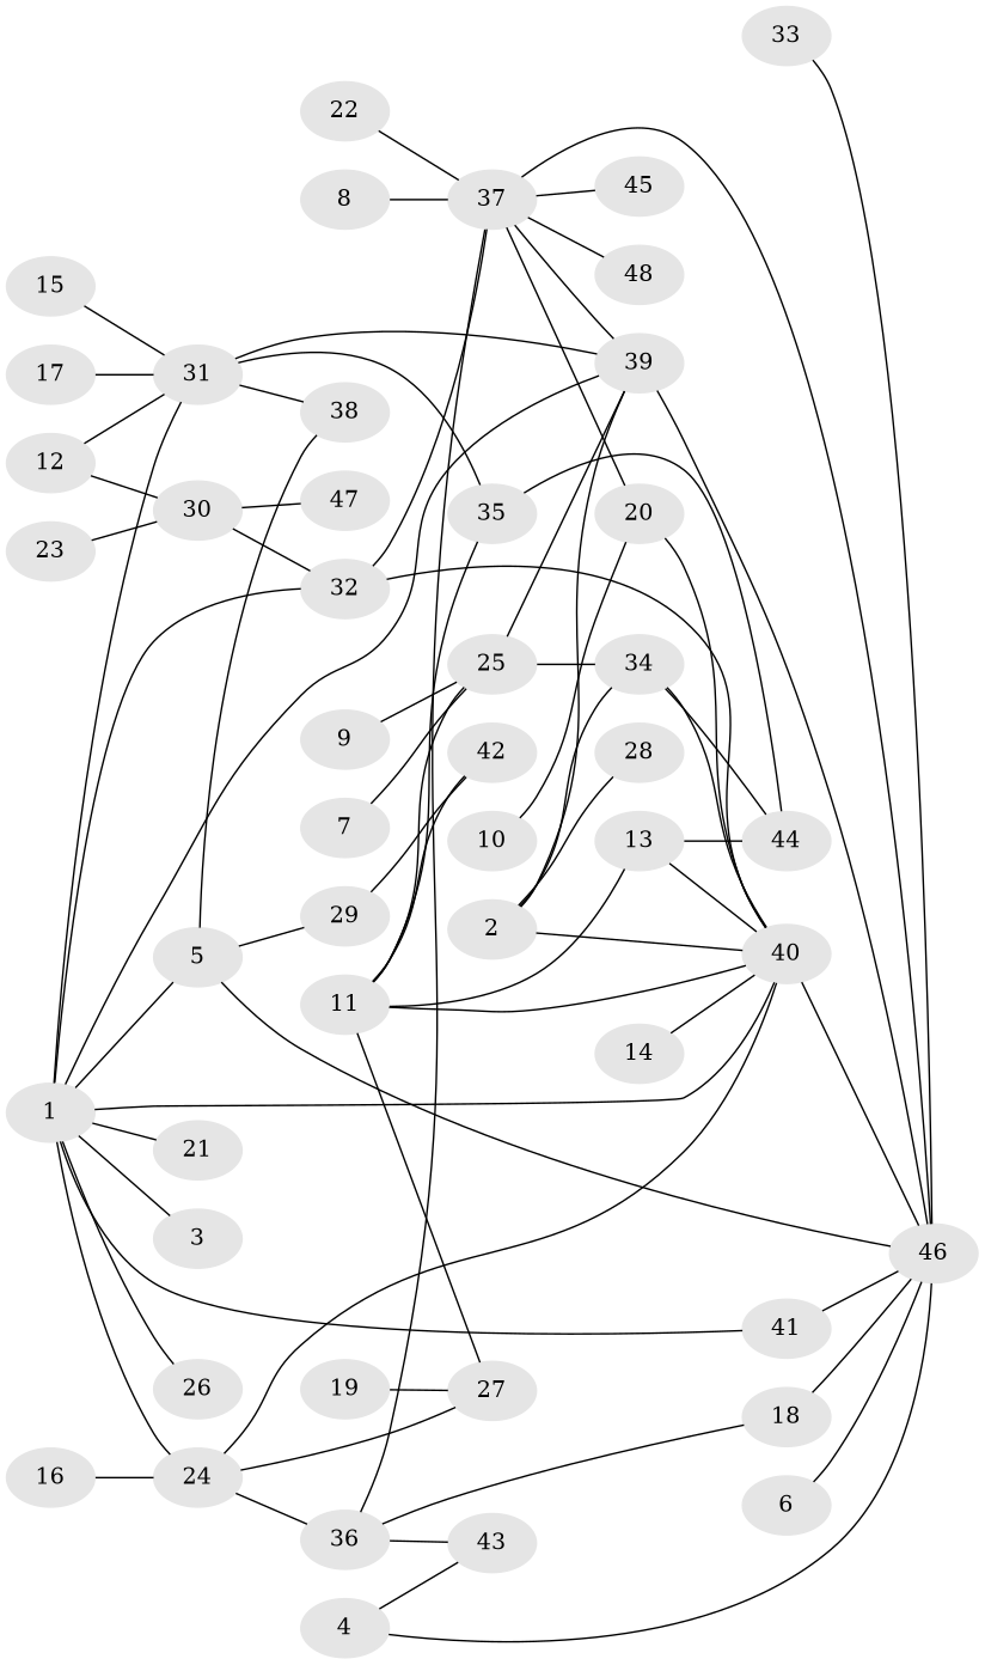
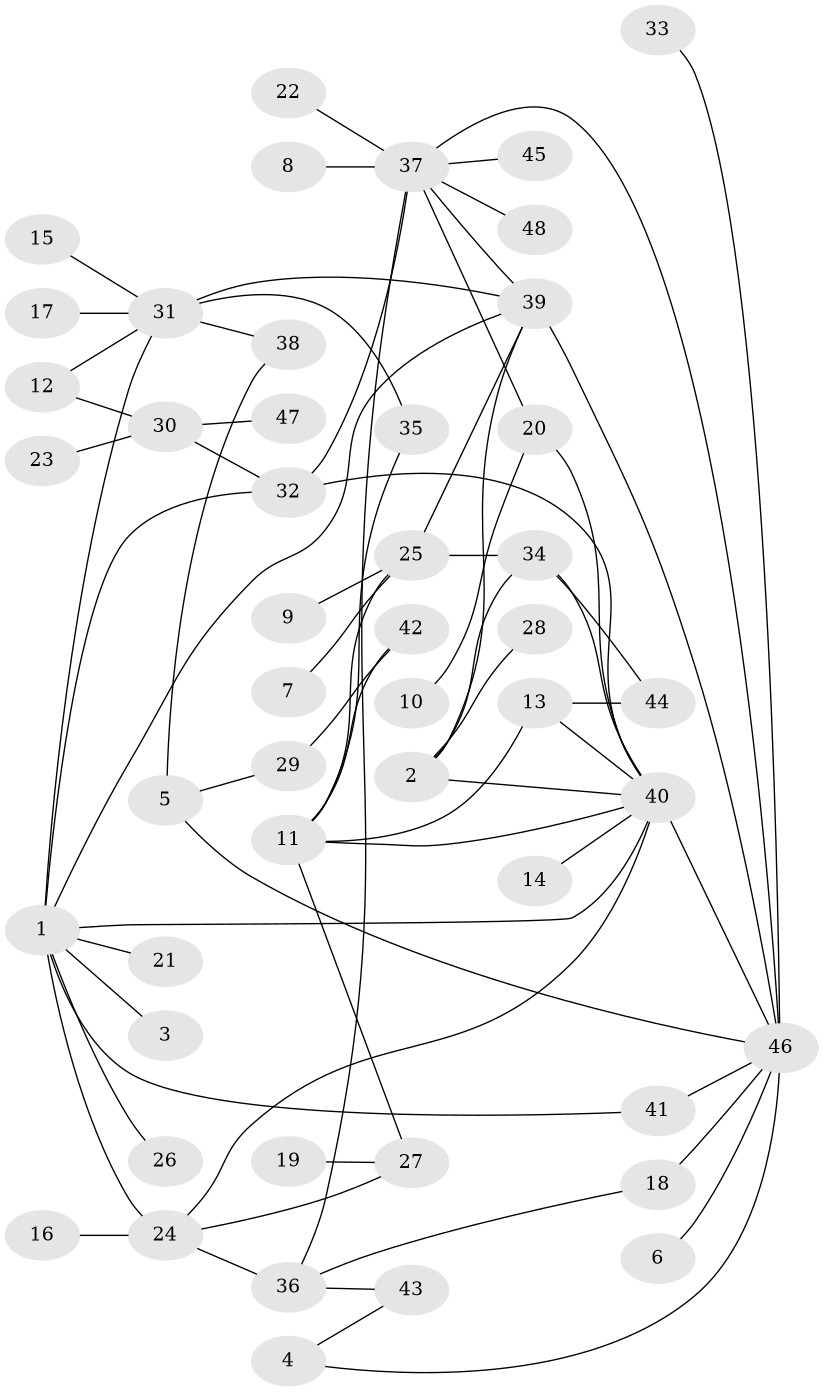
  graph {
    rankdir=LR
    node [color=gray90 style=filled]
    edge [weight=1.0]
    1
    3
    5
    21
    24
    26
    31
    32
    39
    40
    41
    46
    29
    38
    27
    36
    35
    37
    2
    28
    34
    44
    4
    43
    42
    6
    7
    25
    8
    20
    45
    48
    9
    10
    11
    13
    12
    30
    47
    14
    15
    16
    17
    18
    19
    22
    23
    33
    1 -- 3
-   1 -- 5
    1 -- 21
    1 -- 24
    1 -- 26
    1 -- 31
    1 -- 32
    1 -- 39
    1 -- 40
    1 -- 41
    5 -- 46
    5 -- 29
    5 -- 38
    24 -- 40
    24 -- 27
    24 -- 36
    31 -- 39
    31 -- 38
    31 -- 35
    32 -- 40
    32 -- 37
    39 -- 46
    40 -- 46
    41 -- 46
    29 -- 42
    36 -- 37
    36 -- 43
    36 -- 18
-   35 -- 44
    37 -- 39
    37 -- 46
    37 -- 20
    37 -- 45
    37 -- 48
    2 -- 39
    2 -- 40
    2 -- 28
    2 -- 34
    34 -- 40
    34 -- 44
    4 -- 46
    4 -- 43
    6 -- 46
    7 -- 25
    25 -- 39
    25 -- 34
    8 -- 37
    20 -- 40
    9 -- 25
    10 -- 20
    11 -- 40
    11 -- 27
    11 -- 35
    11 -- 42
    11 -- 25
    11 -- 13
    13 -- 40
    13 -- 44 [weight=3.0]
    12 -- 31
    12 -- 30
    30 -- 32
    30 -- 47
    14 -- 40
    15 -- 31
    16 -- 24
    17 -- 31
    18 -- 46
    19 -- 27
    22 -- 37
    23 -- 30
    33 -- 46
  }
